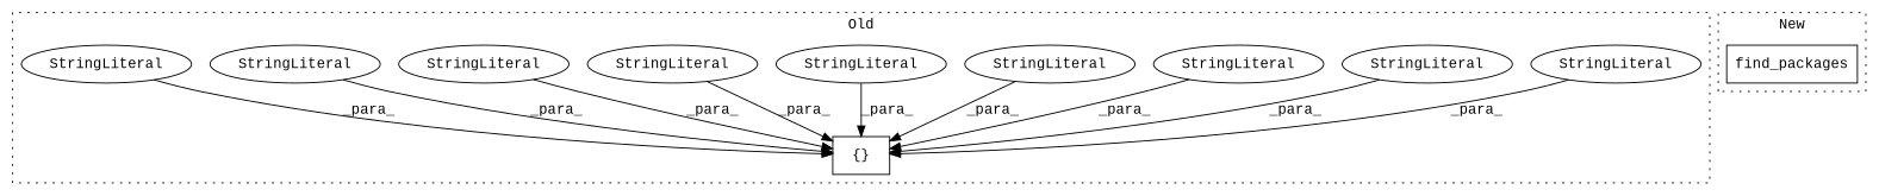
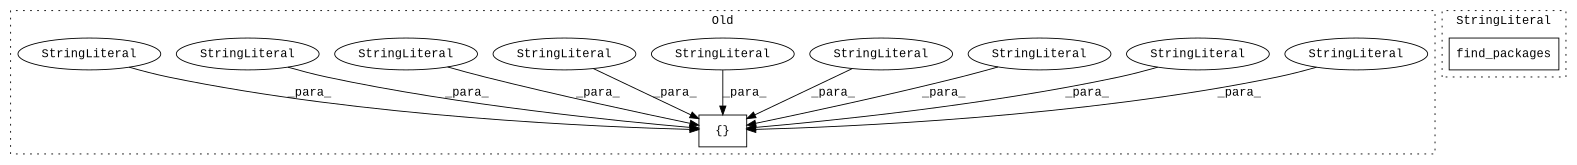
  digraph {
    fontname="Liberation Mono"
    node [a=45 l=8 shape=ellipse fontname="Liberation Mono"]
    edge [fontname="Liberation Mono"]
    n1 [a=4 l="1,1" label="{}" s="1074,1192" shape=box]
    n2 [l=17 label=StringLiteral s=1175]
    n3 [l=14 label=StringLiteral s=1130]
    n4 [label=StringLiteral s=1092]
    n5 [label=StringLiteral s=1101]
    n6 [l=7 label=StringLiteral s=1075]
    n7 [l=17 label=StringLiteral s=1145]
    n8 [l=11 label=StringLiteral s=1163]
    n9 [label=StringLiteral s=1083]
    n10 [l=7 label=StringLiteral s=1122]
    n11 [a=32 l=15 label=find_packages s=1015 shape=box]
    subgraph cluster_1 {
      label=Old
      style=dotted
      n1
      n2
      n3
      n4
      n5
      n6
      n7
      n8
      n9
      n10
    }
    subgraph cluster_2 {
-     label=New
+     label=StringLiteral
      style=dotted
      n11
    }
    n2 -> n1 [label=_para_]
    n3 -> n1 [label=_para_]
    n4 -> n1 [label=_para_]
    n5 -> n1 [label=_para_]
    n6 -> n1 [label=_para_]
    n7 -> n1 [label=_para_]
    n8 -> n1 [label=_para_]
    n9 -> n1 [label=_para_]
    n10 -> n1 [label=_para_]
  }
